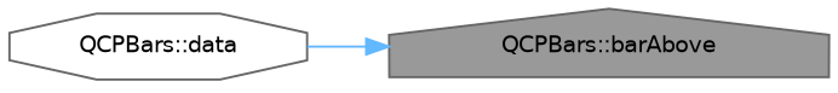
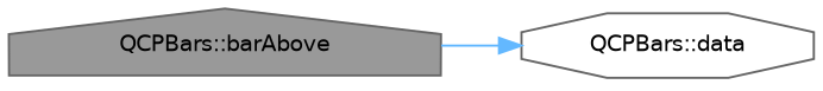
  digraph {
    rankdir=LR
    node [fontname=Helvetica fontsize=10 style=filled]
    n1 [color=gray40 fillcolor=grey60 fontcolor=black height=0.2 label="QCPBars::barAbove" shape=house width=0.4]
    n2 [color=grey40 fillcolor=white height=0.2 label="QCPBars::data" shape=octagon width=0.4]
-   n2 -> n1 [color=steelblue1 fontname=Helvetica fontsize=10 labelfontname=Helvetica labelfontsize=10 style=solid]
+   n1 -> n2 [color=steelblue1 fontname=Helvetica fontsize=10 labelfontname=Helvetica labelfontsize=10 style=solid]
  }
